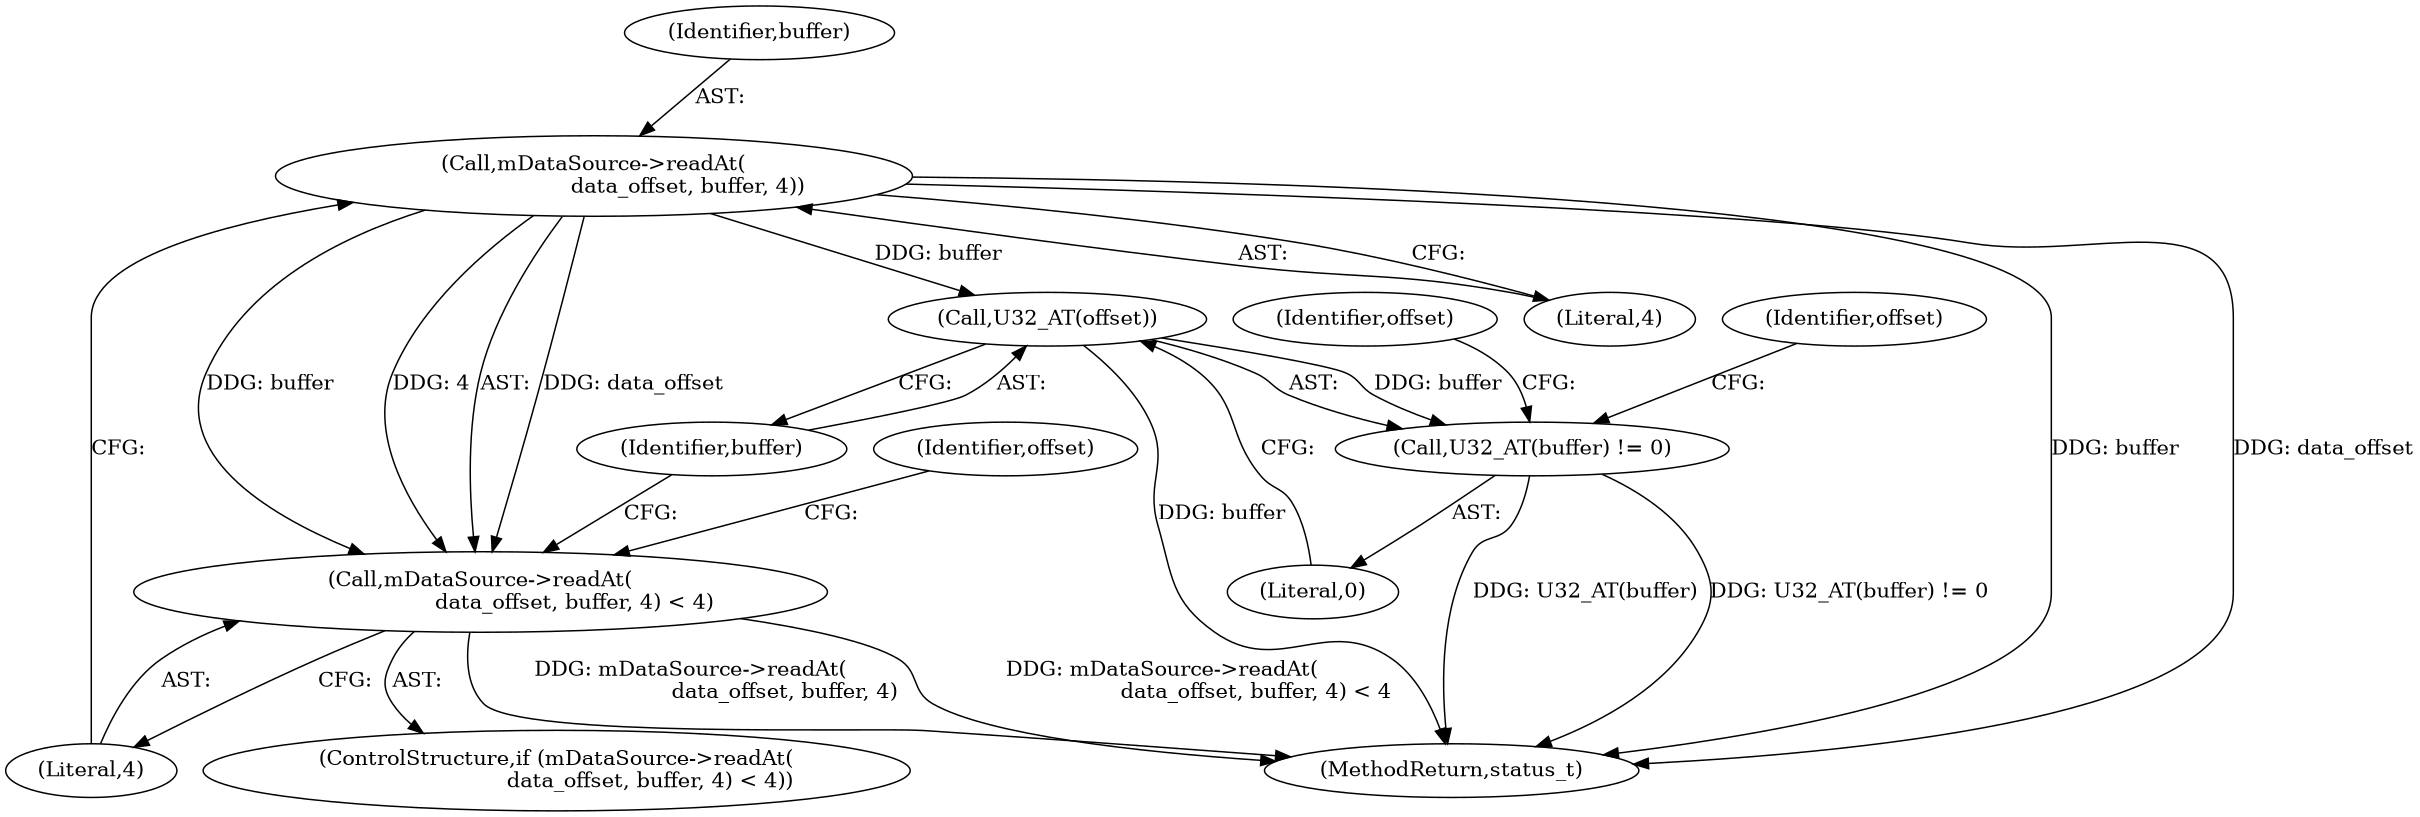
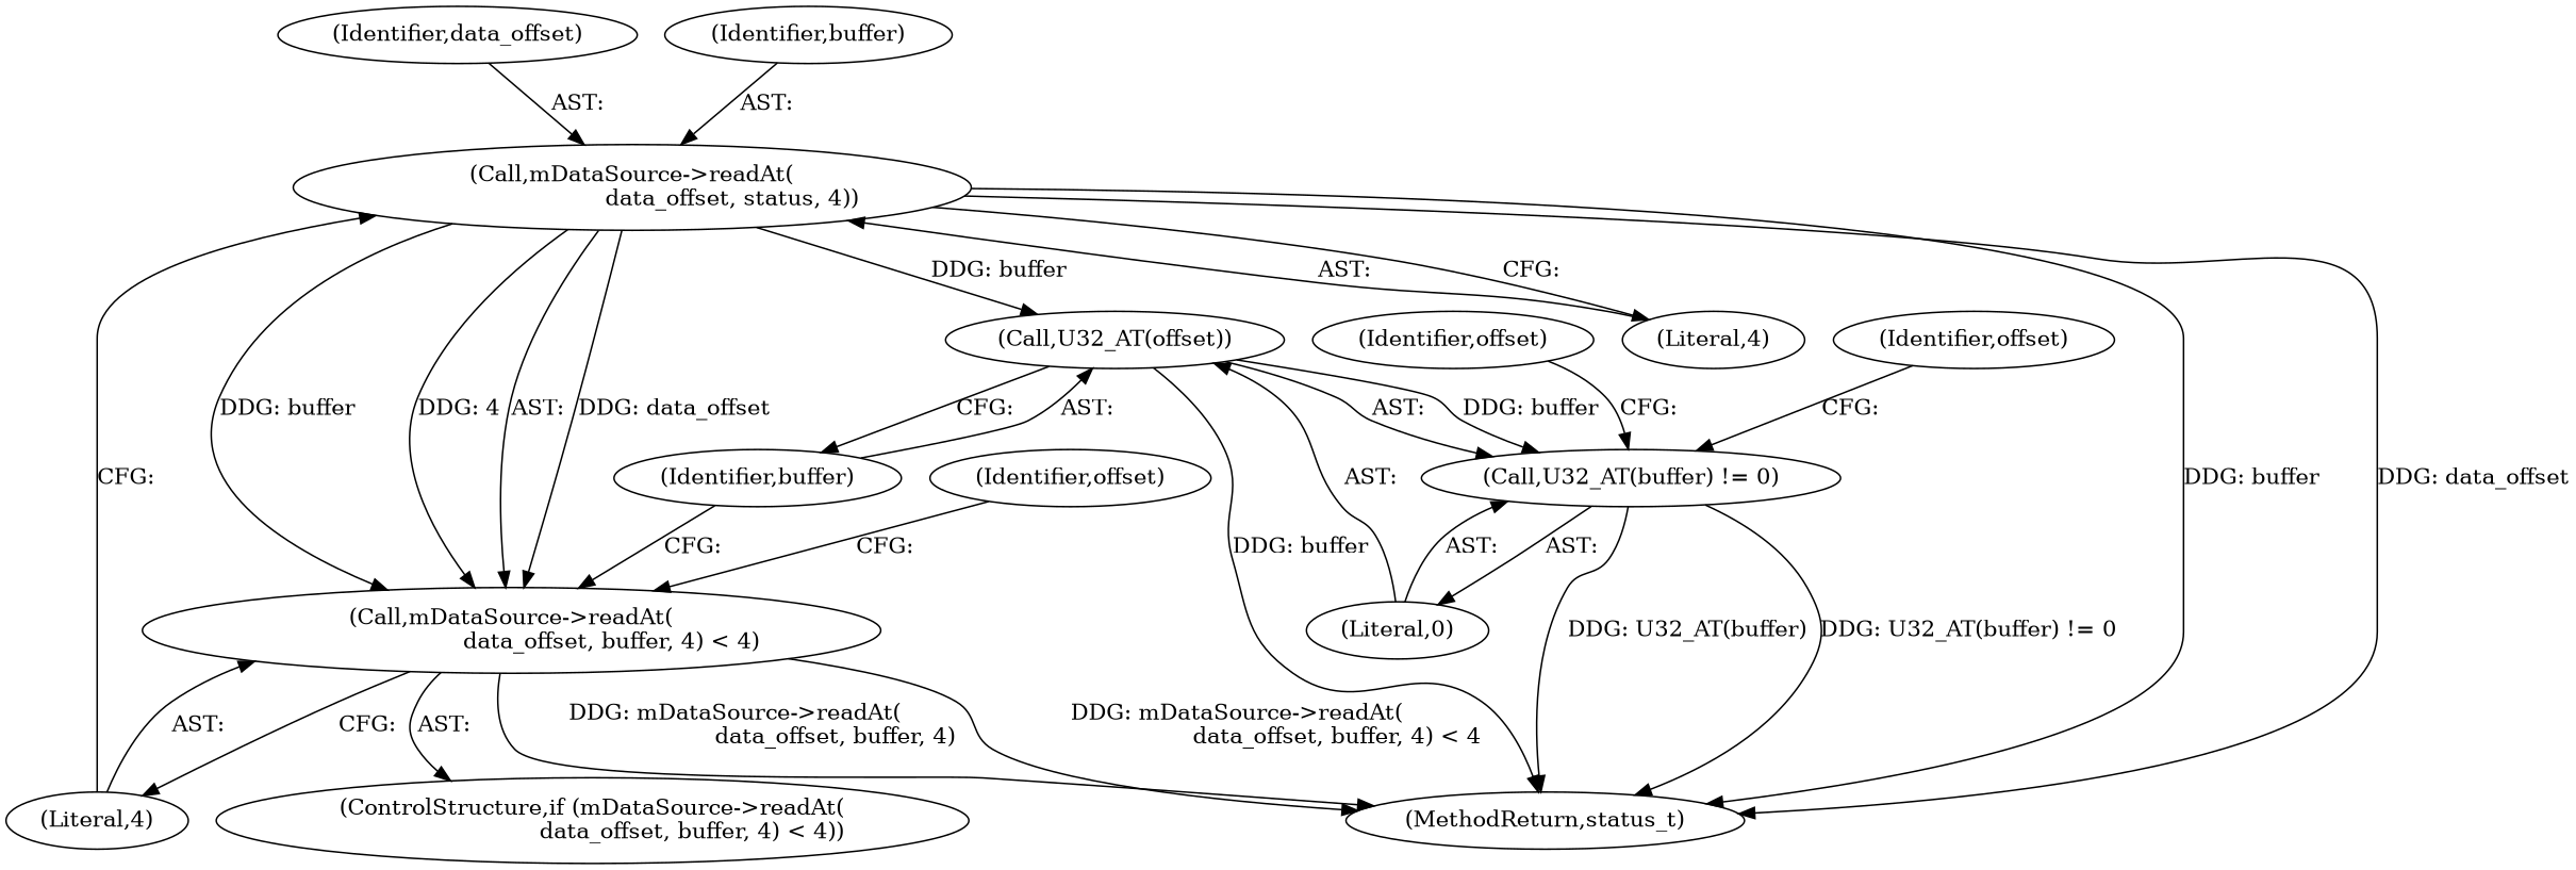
  digraph {
-   n1 [label="(Call,mDataSource->readAt(\n                            data_offset, buffer, 4))"]
+   n1 [label="(Call,mDataSource->readAt(\n                            data_offset, status, 4))"]
    n2 [label="(Call,mDataSource->readAt(\n                            data_offset, buffer, 4) < 4)"]
    n3 [label="(Call,U32_AT(offset))"]
    n4 [label="(Literal,4)"]
    n5 [label="(MethodReturn,status_t)"]
    n6 [label="(Literal,4)"]
    n7 [label="(ControlStructure,if (mDataSource->readAt(\n                            data_offset, buffer, 4) < 4))"]
    n8 [label="(Call,U32_AT(buffer) != 0)"]
    n9 [label="(Identifier,buffer)"]
    n10 [label="(Literal,0)"]
+   n11 [label="(Identifier,data_offset)"]
    n12 [label="(Identifier,offset)"]
    n13 [label="(Identifier,buffer)"]
    n14 [label="(Identifier,offset)"]
    n15 [label="(Identifier,offset)"]
    n1 -> n2 [label="AST: "]
    n1 -> n2 [label="DDG: data_offset"]
    n1 -> n2 [label="DDG: buffer"]
    n1 -> n2 [label="DDG: 4"]
    n1 -> n3 [label="DDG: buffer"]
    n1 -> n4 [label="CFG: "]
    n1 -> n5 [label="DDG: buffer"]
    n1 -> n5 [label="DDG: data_offset"]
    n2 -> n5 [label="DDG: mDataSource->readAt(\n                            data_offset, buffer, 4)"]
    n2 -> n5 [label="DDG: mDataSource->readAt(\n                            data_offset, buffer, 4) < 4"]
    n2 -> n6 [label="CFG: "]
    n2 -> n7 [label="AST: "]
    n3 -> n5 [label="DDG: buffer"]
    n3 -> n8 [label="AST: "]
    n3 -> n8 [label="DDG: buffer"]
    n3 -> n9 [label="CFG: "]
    n4 -> n1 [label="AST: "]
    n6 -> n1 [label="CFG: "]
    n6 -> n2 [label="AST: "]
    n8 -> n5 [label="DDG: U32_AT(buffer)"]
    n8 -> n5 [label="DDG: U32_AT(buffer) != 0"]
    n8 -> n10 [label="AST: "]
    n9 -> n2 [label="CFG: "]
    n9 -> n3 [label="AST: "]
-   n10 -> n3 [label="CFG: "]
+   n10 -> n3 [label="AST: "]
+   n10 -> n8 [label="AST: "]
+   n11 -> n1 [label="AST: "]
    n12 -> n8 [label="CFG: "]
    n13 -> n1 [label="AST: "]
    n14 -> n8 [label="CFG: "]
    n15 -> n2 [label="CFG: "]
  }
